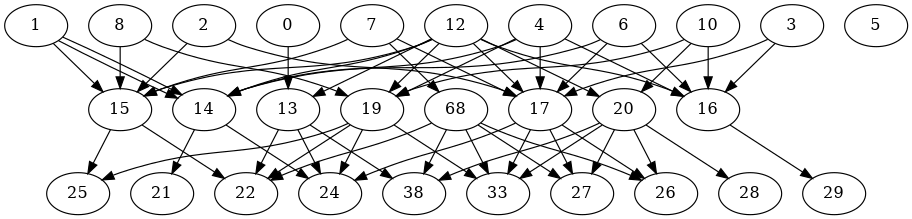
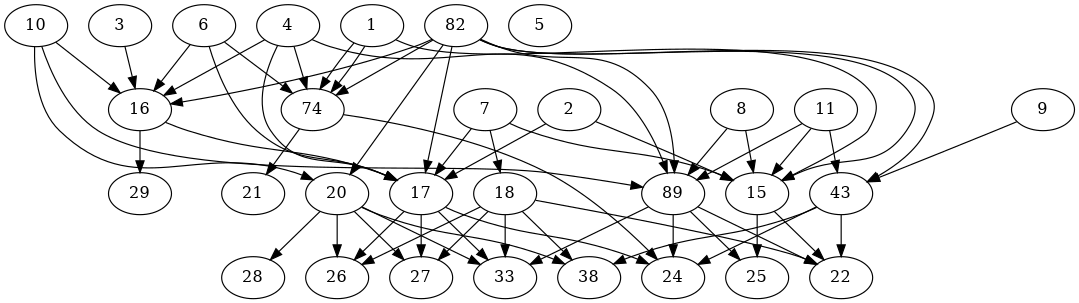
  digraph {
    node [alpha=0.17]
    1 [expect_size=12243968]
-   14 [alpha=0.05 expect_size=28135424]
+   14 [alpha=0.05 expect_size=28135424 label=74]
    15 [alpha=0.09 expect_size=5556224]
    24 [alpha=0.12 expect_size=22169600]
    21 [alpha=0.18 expect_size=48017408]
    22 [expect_size=43856896]
    25 [alpha=0.01 expect_size=34323456]
    2 [alpha=0.02 expect_size=11198464]
    17 [alpha=0.06 expect_size=48124928]
    n10 [alpha=0.02 expect_size=37701632 label=33]
    26 [alpha=0.04 expect_size=7613440]
    27 [alpha=0.10 expect_size=26103808]
    3 [alpha=0.06 expect_size=18343936]
    16 [alpha=0.08 expect_size=18017280]
    29 [alpha=0.08 expect_size=22075392]
    4 [alpha=0.10 expect_size=15705088]
-   19 [alpha=0.07 expect_size=38047744]
+   19 [alpha=0.07 expect_size=38047744 label=89]
    5 [alpha=0.05 expect_size=5487616]
    6 [alpha=0.13 expect_size=37306368]
    7 [alpha=0.15 expect_size=12816384]
-   18 [alpha=0.12 expect_size=36508672 label=68]
+   18 [alpha=0.12 expect_size=36508672]
    n22 [alpha=0.14 expect_size=39624704 label=38]
    8 [alpha=0.01 expect_size=38517760]
-   9 [alpha=0.20 expect_size=45514752 label=0]
-   13 [alpha=0.13 expect_size=14303232]
+   9 [alpha=0.20 expect_size=45514752]
+   13 [alpha=0.13 expect_size=14303232 label=43]
    10 [alpha=0.04 expect_size=26610688]
    20 [alpha=0.01 expect_size=37790720]
    28 [alpha=0.10 expect_size=40351744]
-   12 [expect_size=9111552]
+   11 [alpha=0.18 expect_size=15940608]
+   12 [expect_size=9111552 label=82]
    1 -> 14
    1 -> 14
    1 -> 15
    14 -> 24
    14 -> 21
    15 -> 22
    15 -> 25
    2 -> 15
    2 -> 17
    17 -> 24
    17 -> n10
    17 -> 26
    17 -> 27
-   3 -> 17
+   16 -> 17
    3 -> 16
    16 -> 29
    4 -> 14
    4 -> 17
    4 -> 16
    4 -> 19
    19 -> 24
    19 -> 22
    19 -> 25
    19 -> n10
    6 -> 14
    6 -> 17
    6 -> 16
    7 -> 15
    7 -> 17
    7 -> 18
    18 -> 22
    18 -> n10
    18 -> 26
    18 -> 27
    18 -> n22
    8 -> 15
    8 -> 19
    9 -> 13
    13 -> 24
    13 -> 22
    13 -> n22
    10 -> 16
    10 -> 19
    10 -> 20
    20 -> n10
    20 -> 26
    20 -> 27
    20 -> n22
    20 -> 28
+   11 -> 15
+   11 -> 19
+   11 -> 13
    12 -> 14
    12 -> 15
    12 -> 17
    12 -> 16
    12 -> 19
    12 -> 13
    12 -> 20
  }
